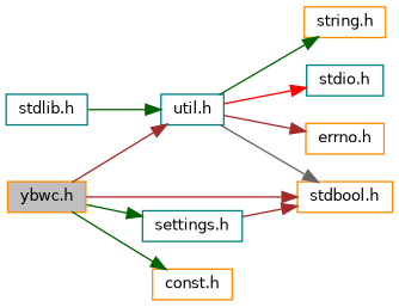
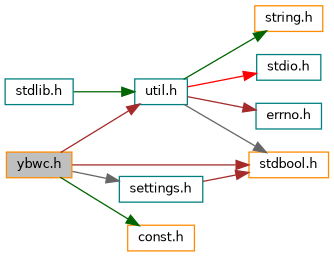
  digraph {
    fontname="DejaVu Sans"
    rankdir=LR
    node [color=darkorange fontname="DejaVu Sans" fontsize=10 shape=record]
    edge [color=brown fontname="DejaVu Sans" fontsize=10 labelfontname=FreeSans labelfontsize=10 style=solid]
    n1 [fillcolor=grey75 fontcolor=black height=0.2 label="ybwc.h" style=filled width=0.4]
    n2 [color=teal height=0.2 label="util.h" width=0.4]
    n3 [height=0.2 label="stdbool.h" width=0.4]
    n4 [height=0.2 label="const.h" width=0.4]
    n5 [color=teal height=0.2 label="settings.h" width=0.4]
    n6 [color=teal height=0.2 label="stdio.h" width=0.4]
-   n7 [height=0.2 label="errno.h" width=0.4]
+   n7 [color=teal height=0.2 label="errno.h" width=0.4]
    n8 [height=0.2 label="string.h" width=0.4]
    n9 [color=teal height=0.2 label="stdlib.h" width=0.4]
    n1 -> n2
    n1 -> n3
    n1 -> n4 [color=darkgreen]
-   n1 -> n5 [color=darkgreen]
+   n1 -> n5 [color=gray40]
    n2 -> n3 [color=gray40]
    n2 -> n6 [color=red]
    n2 -> n7
    n2 -> n8 [color=darkgreen]
    n5 -> n3
    n9 -> n2 [color=darkgreen]
  }
